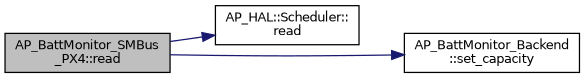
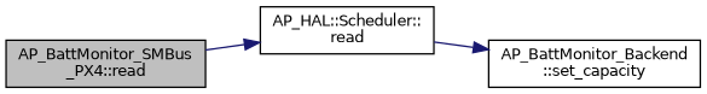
  digraph {
    rankdir=LR
    node [color=black fillcolor=white fontname=Helvetica fontsize=10 shape=record style=filled]
    edge [color=midnightblue fontname=Helvetica fontsize=10 labelfontname=Helvetica labelfontsize=10 style=solid]
    n1 [fillcolor=grey75 fontcolor=black height=0.2 label="AP_BattMonitor_SMBus\l_PX4::read" width=0.4]
    n2 [height=0.2 label="AP_HAL::Scheduler::\lread" width=0.4]
    n3 [height=0.2 label="AP_BattMonitor_Backend\l::set_capacity" width=0.4]
    n1 -> n2
-   n1 -> n3
+   n2 -> n3
  }
